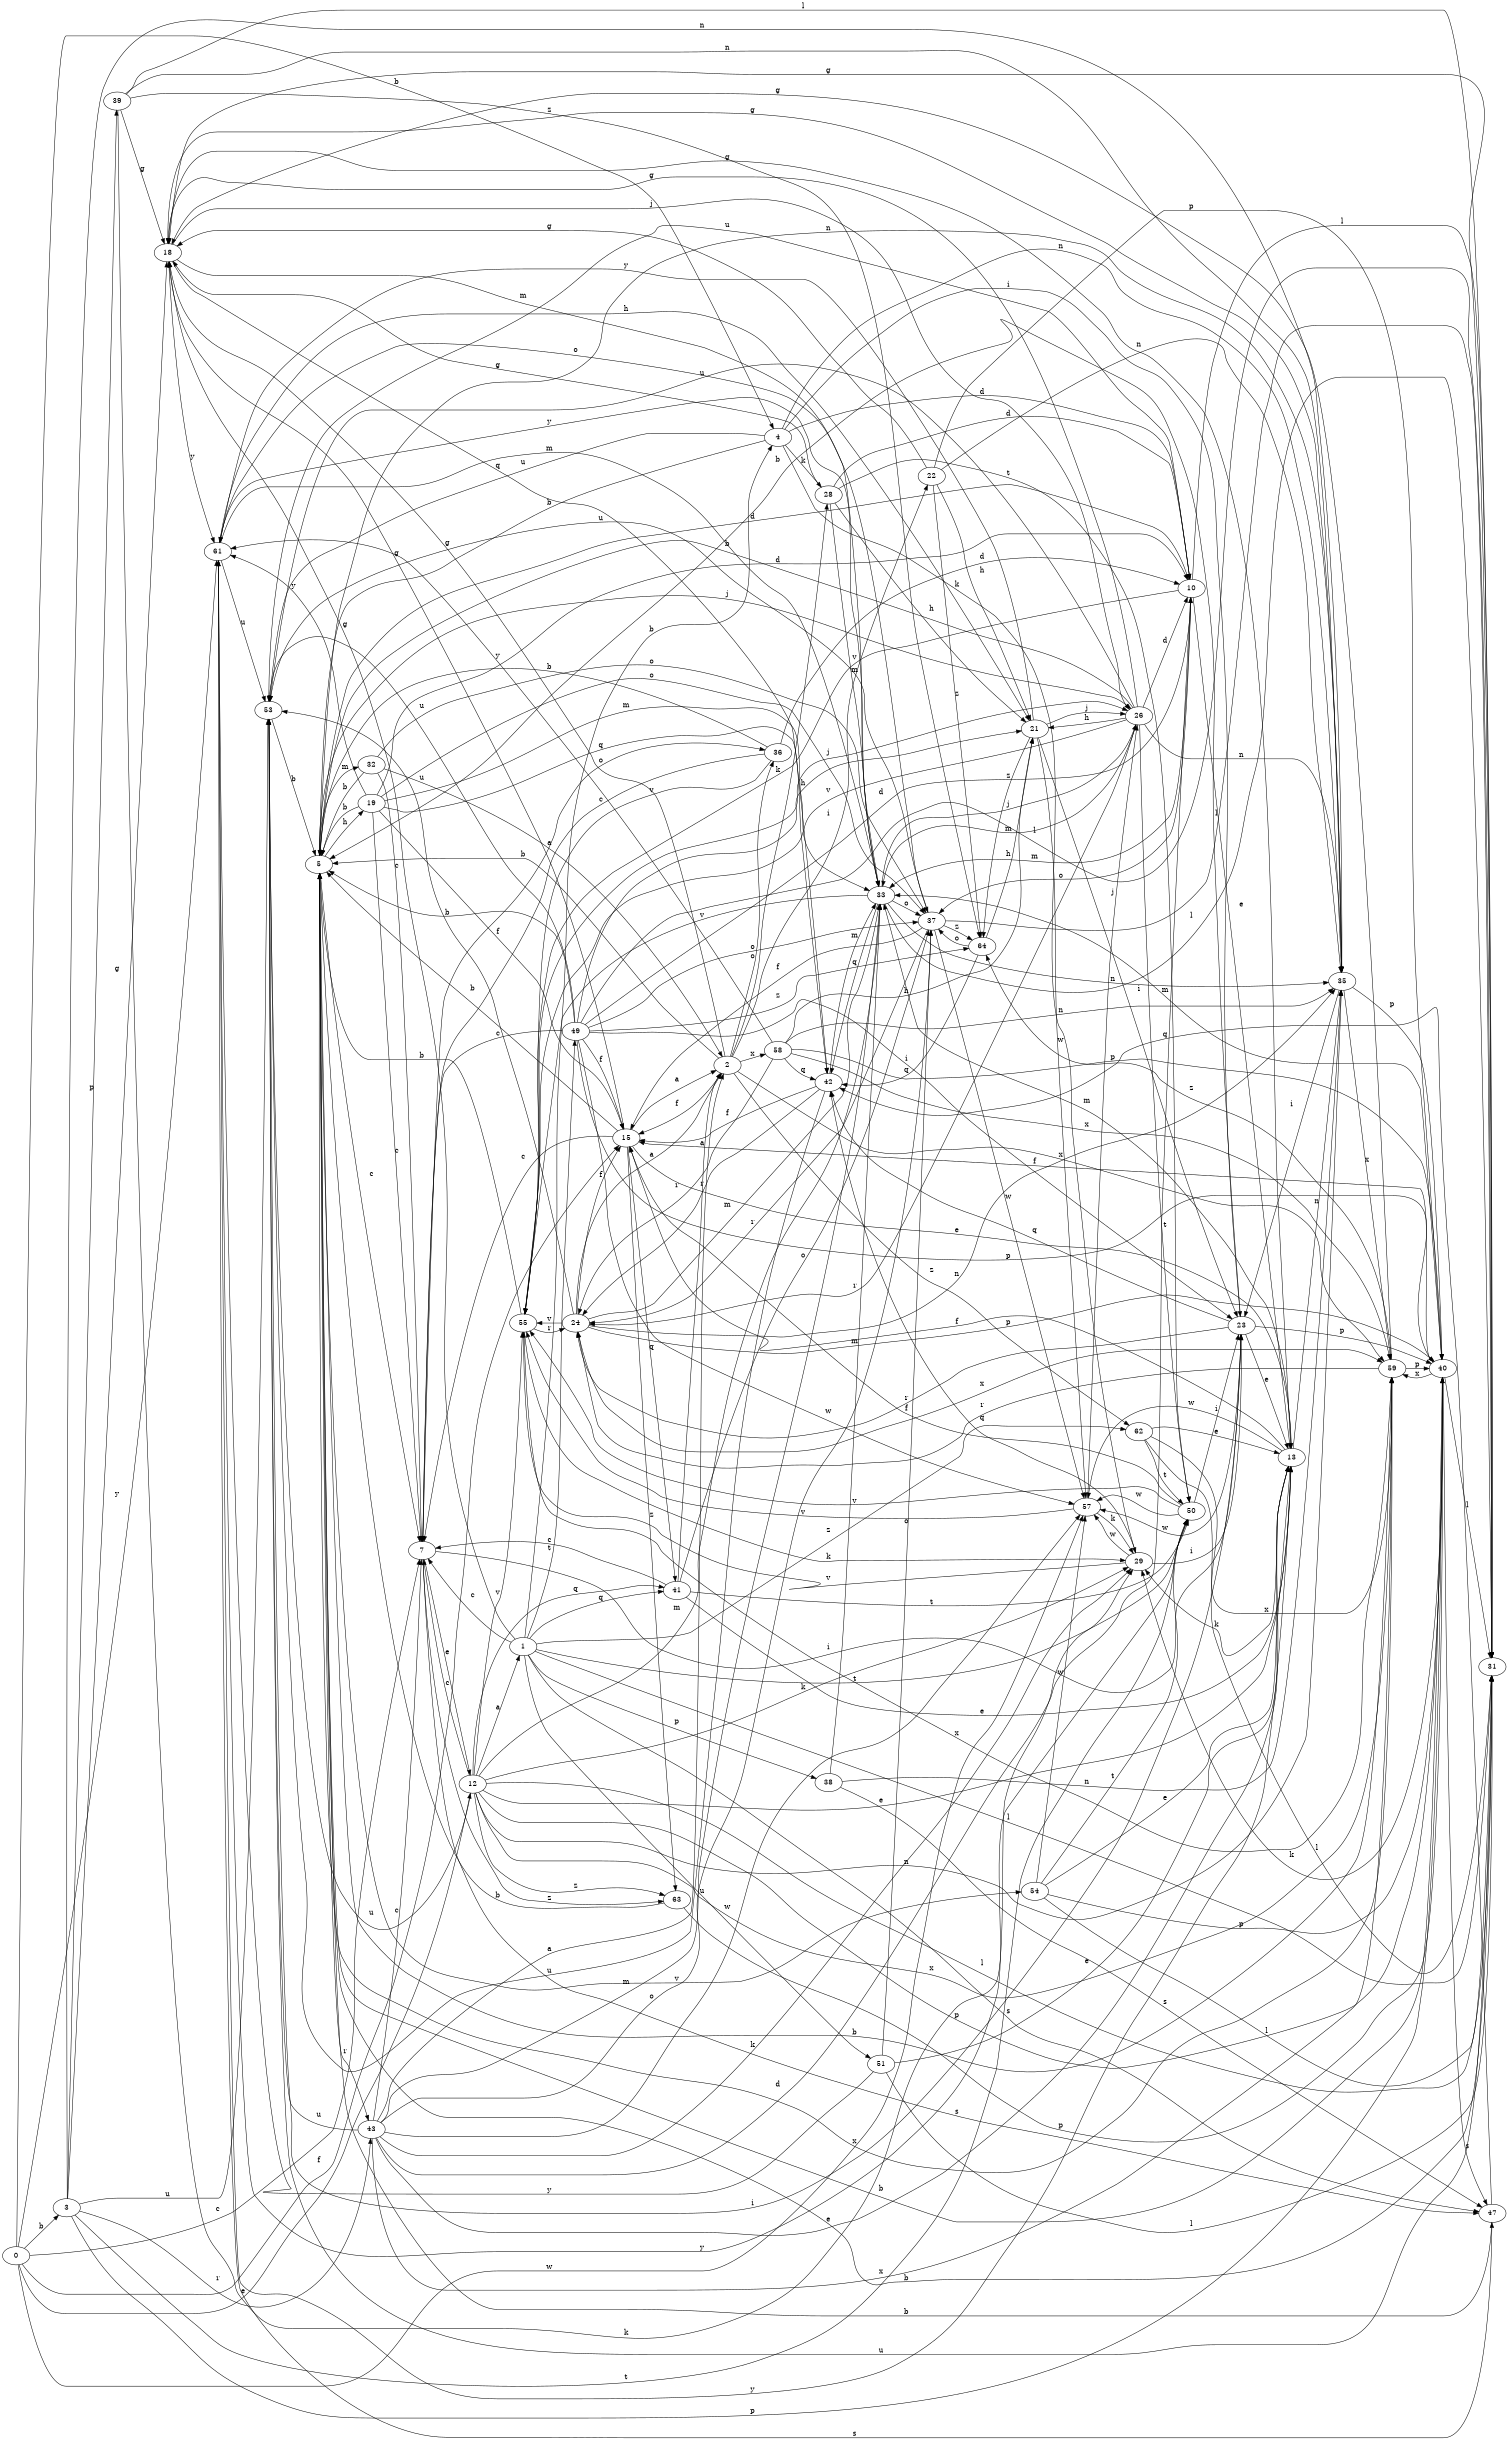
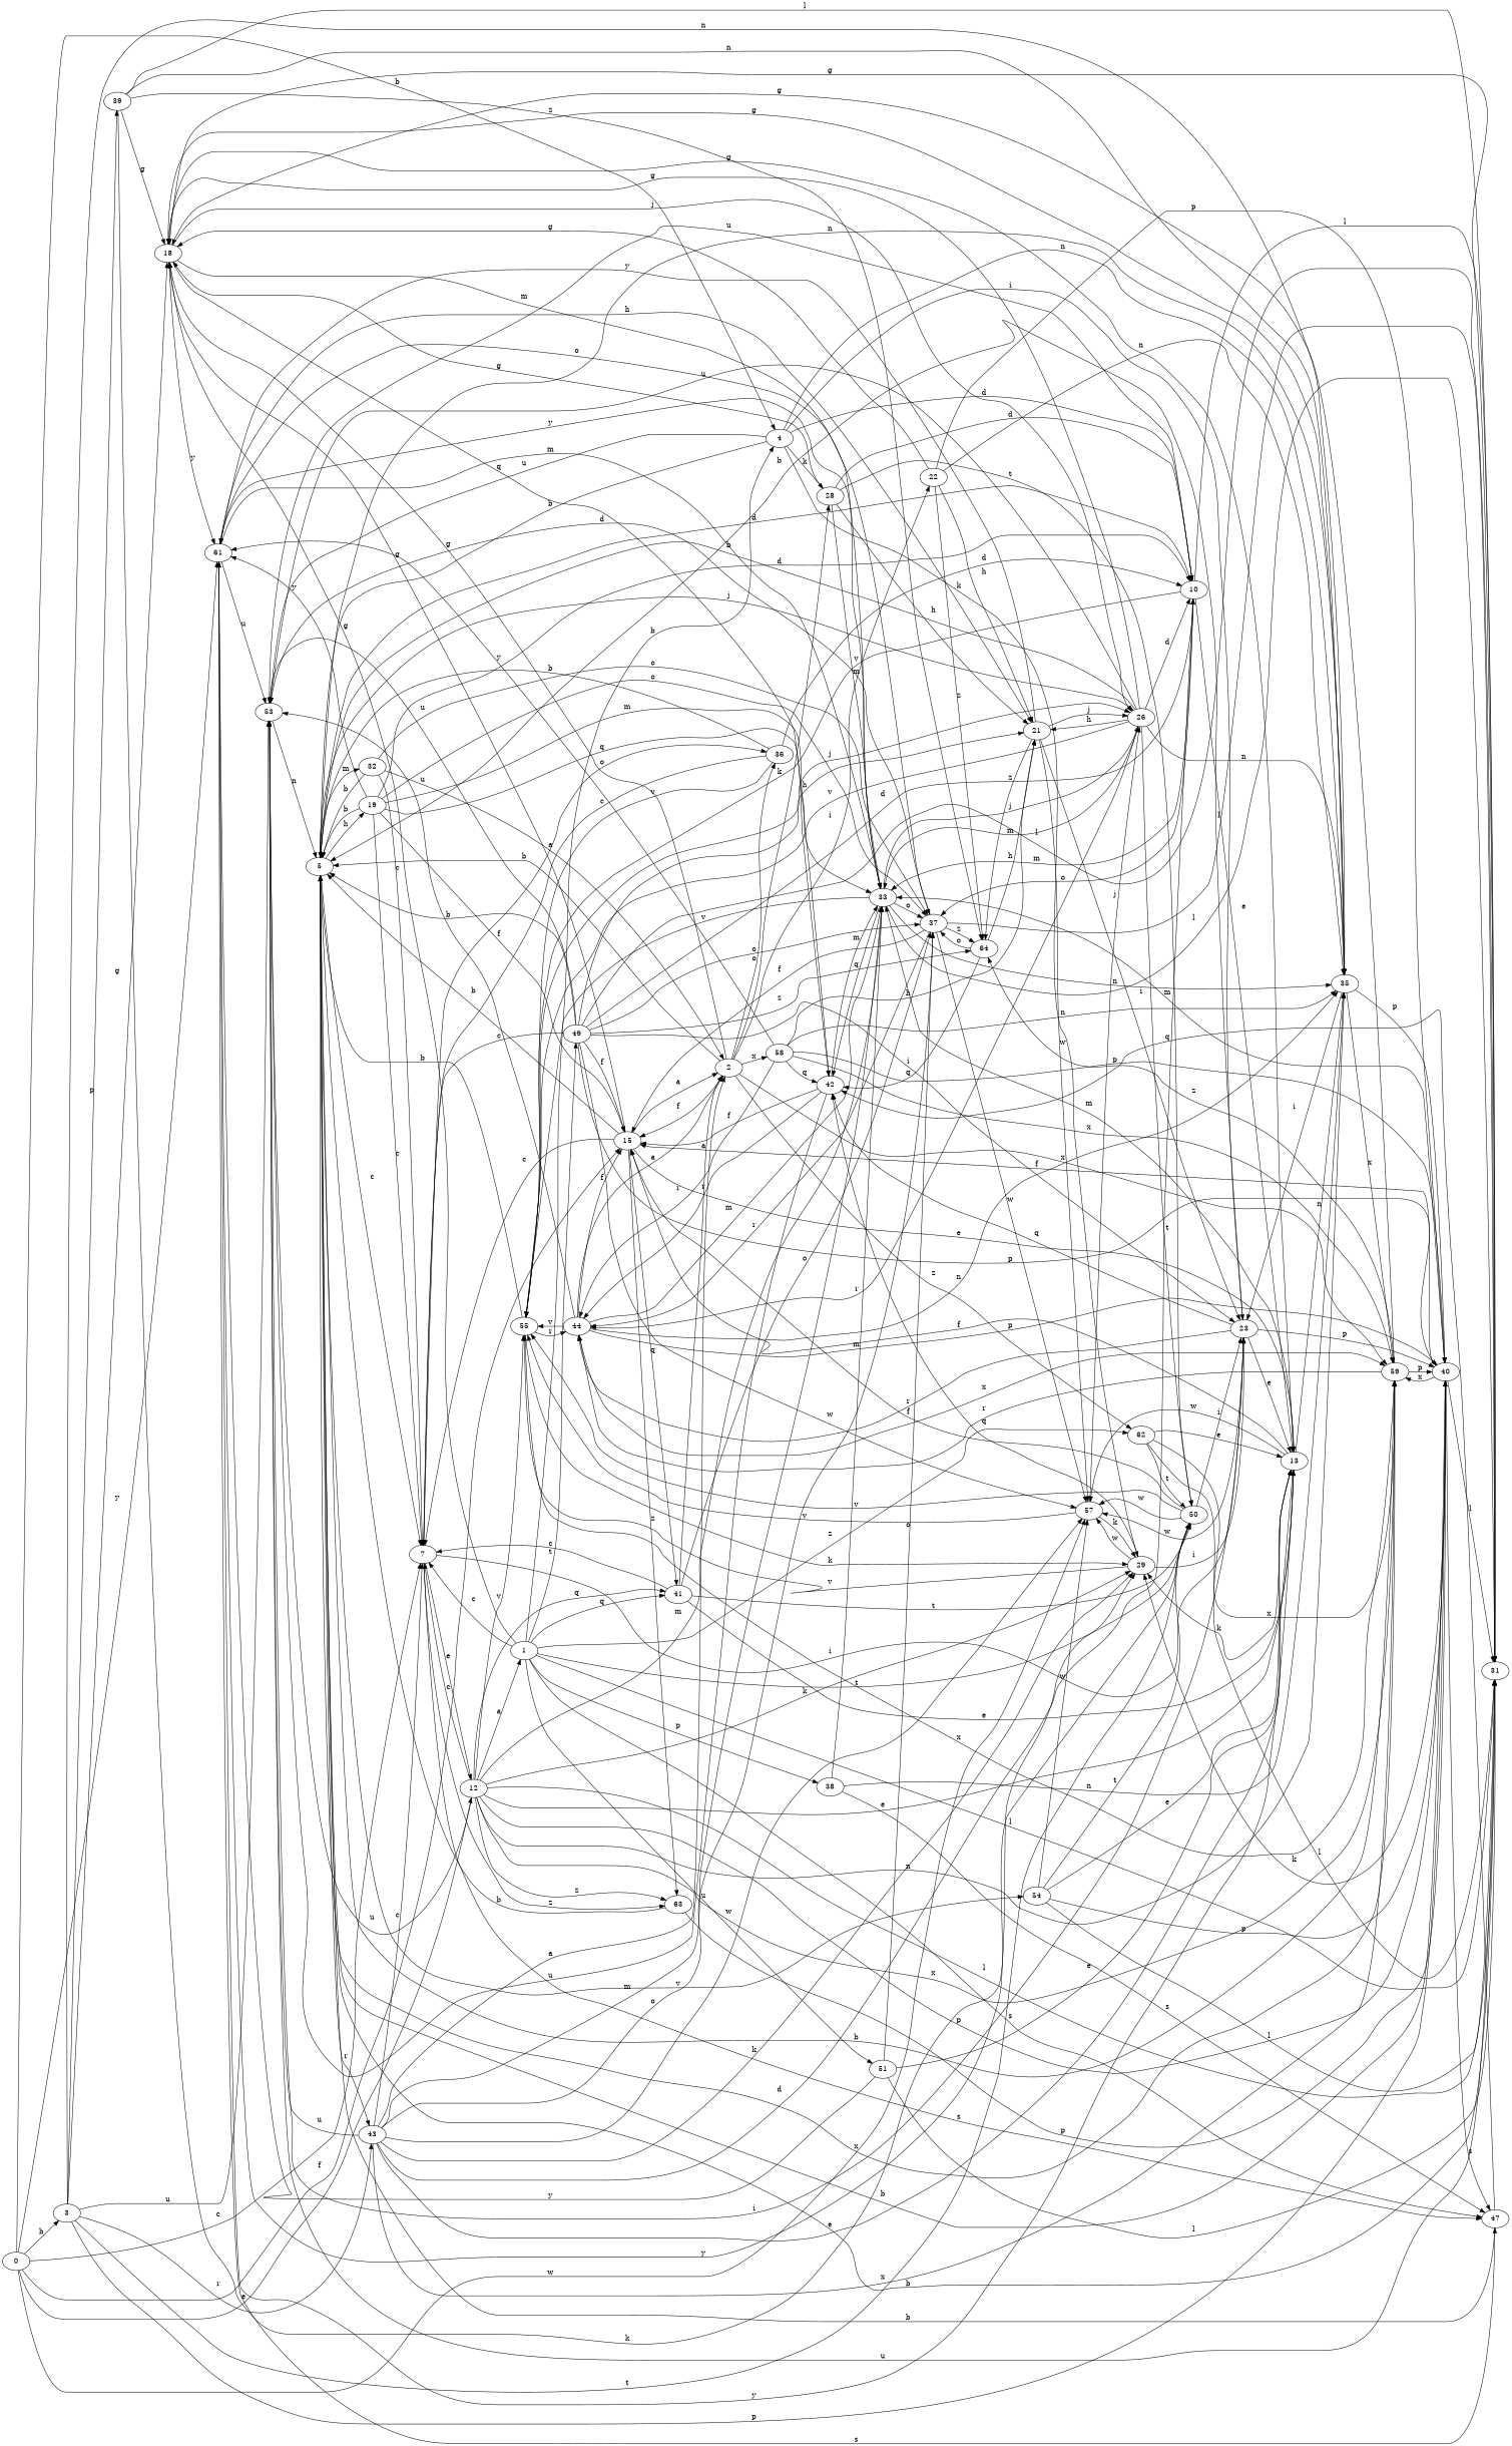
  strict digraph {
    rankdir=LR
    0
    3
    4
    7
    12
    15
    57
    61
    18
    50
    35
    39
    40
    43
    53
    5
    28
    10
    23
    29
    47
    36
    63
    1
    31
    41
    59
    13
    33
    55
    2
    26
    37
    21
    38
    49
    51
    62
    42
    64
    22
    58
    19
    32
    54
-   44 [label=24]
+   44
    0 -> 3 [label=b]
    0 -> 4 [label=b]
    0 -> 7 [label=c]
    0 -> 12 [label=e]
    0 -> 15 [label=f]
    0 -> 57 [label=w]
    0 -> 61 [label=y]
    3 -> 18 [label=g]
    3 -> 50 [label=t]
    3 -> 35 [label=n]
    3 -> 39 [label=p]
    3 -> 40 [label=p]
    3 -> 43 [label=r]
    3 -> 53 [label=u]
    4 -> 35 [label=n]
    4 -> 53 [label=u]
    4 -> 5 [label=b]
    4 -> 28 [label=k]
    4 -> 10 [label=d]
    4 -> 23 [label=i]
    4 -> 29 [label=k]
    7 -> 12 [label=e]
    7 -> 23 [label=i]
    7 -> 47 [label=s]
    7 -> 36 [label=o]
    7 -> 63 [label=z]
    12 -> 7 [label=c]
    12 -> 35 [label=n]
    12 -> 40 [label=p]
    12 -> 53 [label=u]
    12 -> 29 [label=k]
    12 -> 63 [label=z]
    12 -> 1 [label=a]
    12 -> 31 [label=l]
    12 -> 41 [label=q]
    12 -> 59 [label=x]
    12 -> 13 [label=e]
    12 -> 33 [label=m]
    12 -> 55 [label=v]
    15 -> 7 [label=c]
    15 -> 18 [label=g]
    15 -> 5 [label=b]
    15 -> 63 [label=z]
    15 -> 41 [label=q]
    15 -> 13 [label=e]
    15 -> 2 [label=a]
    57 -> 29 [label=k]
    57 -> 55 [label=v]
    57 -> 26 [label=j]
    61 -> 53 [label=u]
    61 -> 47 [label=s]
    61 -> 33 [label=m]
    61 -> 37 [label=o]
    61 -> 21 [label=h]
    18 -> 61 [label=y]
    18 -> 33 [label=m]
    18 -> 26 [label=j]
    18 -> 42 [label=q]
    50 -> 15 [label=f]
    50 -> 57 [label=w]
    50 -> 61 [label=y]
    50 -> 23 [label=i]
    50 -> 55 [label=v]
    35 -> 18 [label=g]
    35 -> 40 [label=p]
    35 -> 23 [label=i]
    35 -> 59 [label=x]
    39 -> 18 [label=g]
    39 -> 35 [label=n]
    39 -> 29 [label=k]
    39 -> 31 [label=l]
    39 -> 64 [label=z]
    40 -> 15 [label=f]
    40 -> 5 [label=b]
    40 -> 29 [label=k]
    40 -> 47 [label=s]
    40 -> 31 [label=l]
    40 -> 59 [label=x]
    40 -> 33 [label=m]
    43 -> 7 [label=c]
    43 -> 57 [label=w]
    43 -> 53 [label=u]
    43 -> 10 [label=d]
    43 -> 29 [label=k]
    43 -> 59 [label=x]
    43 -> 13 [label=e]
    43 -> 33 [label=m]
    43 -> 2 [label=a]
    43 -> 37 [label=o]
-   53 -> 5 [label=b]
+   53 -> 5 [label=n]
    53 -> 23 [label=i]
    5 -> 7 [label=c]
    5 -> 35 [label=n]
    5 -> 43 [label=r]
    5 -> 10 [label=d]
    5 -> 59 [label=x]
    5 -> 26 [label=j]
    5 -> 19 [label=h]
    5 -> 32 [label=m]
    5 -> 54 [label=v]
    28 -> 18 [label=g]
    28 -> 50 [label=t]
    28 -> 10 [label=d]
    28 -> 33 [label=m]
    28 -> 21 [label=h]
    10 -> 53 [label=u]
    10 -> 31 [label=l]
    10 -> 13 [label=e]
    10 -> 33 [label=m]
    10 -> 55 [label=v]
    10 -> 37 [label=o]
    23 -> 57 [label=w]
    23 -> 40 [label=p]
    23 -> 5 [label=b]
    23 -> 13 [label=e]
    23 -> 42 [label=q]
    23 -> 44 [label=r]
    29 -> 57 [label=w]
    29 -> 23 [label=i]
    29 -> 55 [label=v]
    29 -> 42 [label=q]
    47 -> 5 [label=b]
    47 -> 42 [label=q]
    36 -> 7 [label=c]
    36 -> 5 [label=b]
    36 -> 10 [label=d]
    36 -> 55 [label=v]
    63 -> 40 [label=p]
    63 -> 5 [label=b]
    1 -> 4 [label=b]
    1 -> 7 [label=c]
    1 -> 18 [label=g]
    1 -> 50 [label=t]
    1 -> 47 [label=s]
    1 -> 31 [label=l]
    1 -> 41 [label=q]
    1 -> 38 [label=p]
    1 -> 49 [label=t]
    1 -> 51 [label=u]
    1 -> 62 [label=z]
    31 -> 18 [label=g]
    31 -> 53 [label=u]
    31 -> 5 [label=b]
    41 -> 7 [label=c]
    41 -> 50 [label=t]
    41 -> 13 [label=e]
    41 -> 2 [label=a]
    41 -> 37 [label=o]
    59 -> 18 [label=g]
    59 -> 40 [label=p]
    59 -> 5 [label=b]
    59 -> 64 [label=z]
    59 -> 44 [label=r]
    13 -> 15 [label=f]
    13 -> 57 [label=w]
    13 -> 61 [label=y]
    13 -> 18 [label=g]
    13 -> 35 [label=n]
    13 -> 29 [label=k]
    13 -> 33 [label=m]
    33 -> 61 [label=y]
    33 -> 35 [label=n]
    33 -> 31 [label=l]
    33 -> 55 [label=v]
    33 -> 26 [label=j]
    33 -> 37 [label=o]
    33 -> 42 [label=q]
    55 -> 5 [label=b]
    55 -> 29 [label=k]
    55 -> 59 [label=x]
    55 -> 26 [label=j]
    55 -> 44 [label=r]
    2 -> 15 [label=f]
    2 -> 18 [label=g]
    2 -> 5 [label=b]
    2 -> 28 [label=k]
    2 -> 36 [label=o]
    2 -> 59 [label=x]
    2 -> 62 [label=z]
    2 -> 22 [label=i]
    2 -> 58 [label=x]
    26 -> 18 [label=g]
    26 -> 50 [label=t]
    26 -> 35 [label=n]
    26 -> 53 [label=u]
    26 -> 5 [label=b]
    26 -> 10 [label=d]
    26 -> 33 [label=m]
    26 -> 55 [label=v]
    26 -> 21 [label=h]
    26 -> 44 [label=r]
    37 -> 15 [label=f]
    37 -> 57 [label=w]
-   37 -> 53 [label=u]
+   37 -> 53 [label=d]
    37 -> 31 [label=l]
    37 -> 64 [label=z]
    37 -> 44 [label=r]
    21 -> 57 [label=w]
    21 -> 61 [label=y]
    21 -> 23 [label=i]
    21 -> 26 [label=j]
    21 -> 64 [label=z]
    38 -> 35 [label=n]
    38 -> 47 [label=s]
    38 -> 33 [label=m]
    49 -> 7 [label=c]
    49 -> 15 [label=f]
    49 -> 57 [label=w]
    49 -> 40 [label=p]
    49 -> 53 [label=u]
    49 -> 5 [label=b]
    49 -> 10 [label=d]
    49 -> 23 [label=i]
    49 -> 31 [label=l]
    49 -> 37 [label=o]
    49 -> 21 [label=h]
    49 -> 64 [label=z]
    51 -> 61 [label=y]
    51 -> 31 [label=l]
    51 -> 13 [label=e]
    51 -> 37 [label=o]
    62 -> 50 [label=t]
    62 -> 31 [label=l]
    62 -> 59 [label=x]
    62 -> 13 [label=e]
    42 -> 15 [label=f]
    42 -> 53 [label=u]
    42 -> 33 [label=m]
    42 -> 44 [label=r]
    64 -> 37 [label=o]
    64 -> 21 [label=h]
    64 -> 42 [label=q]
    22 -> 18 [label=g]
    22 -> 35 [label=n]
    22 -> 40 [label=p]
    22 -> 21 [label=h]
    22 -> 64 [label=z]
    58 -> 61 [label=y]
    58 -> 35 [label=n]
    58 -> 40 [label=p]
    58 -> 59 [label=x]
    58 -> 21 [label=h]
    58 -> 42 [label=q]
    58 -> 44 [label=r]
    19 -> 7 [label=c]
    19 -> 15 [label=f]
    19 -> 61 [label=y]
    19 -> 5 [label=b]
    19 -> 10 [label=d]
    19 -> 33 [label=m]
    19 -> 37 [label=o]
    19 -> 42 [label=q]
    32 -> 7 [label=c]
    32 -> 5 [label=b]
    32 -> 2 [label=a]
    32 -> 37 [label=o]
    54 -> 57 [label=w]
    54 -> 50 [label=t]
    54 -> 40 [label=p]
    54 -> 31 [label=l]
    54 -> 13 [label=e]
    44 -> 15 [label=f]
    44 -> 35 [label=n]
    44 -> 40 [label=p]
    44 -> 53 [label=u]
    44 -> 59 [label=x]
    44 -> 33 [label=m]
    44 -> 55 [label=v]
    44 -> 2 [label=a]
  }
